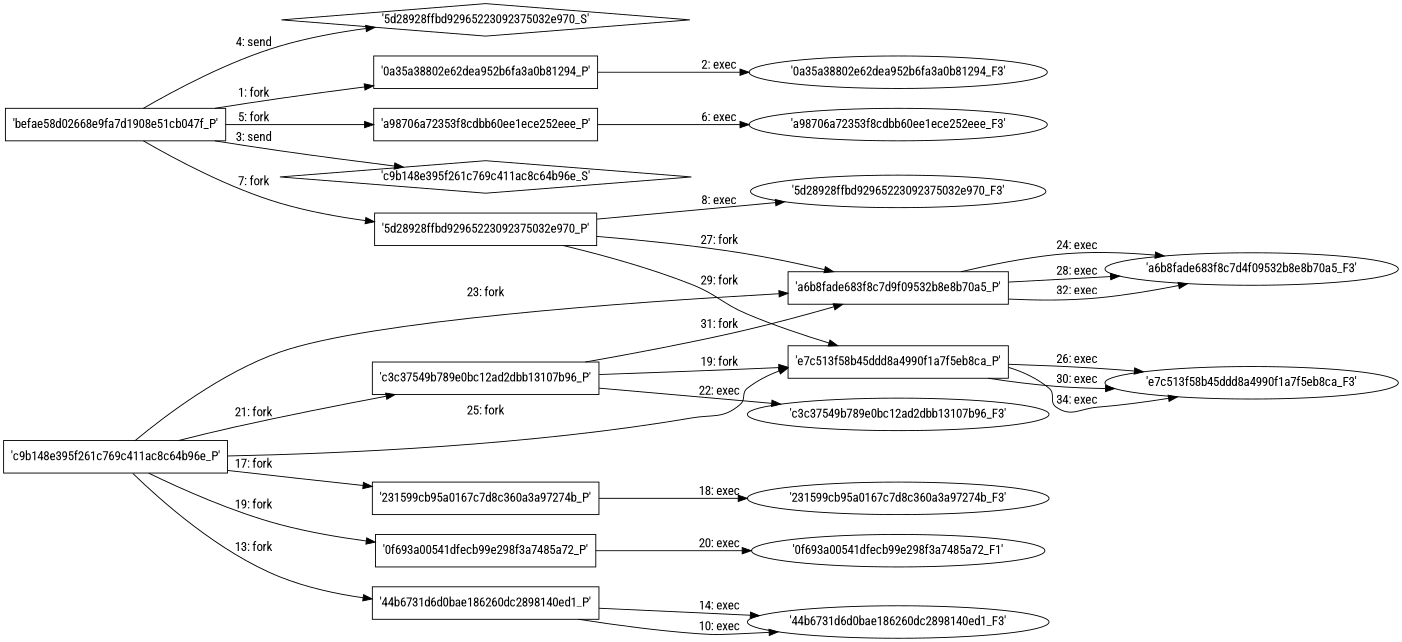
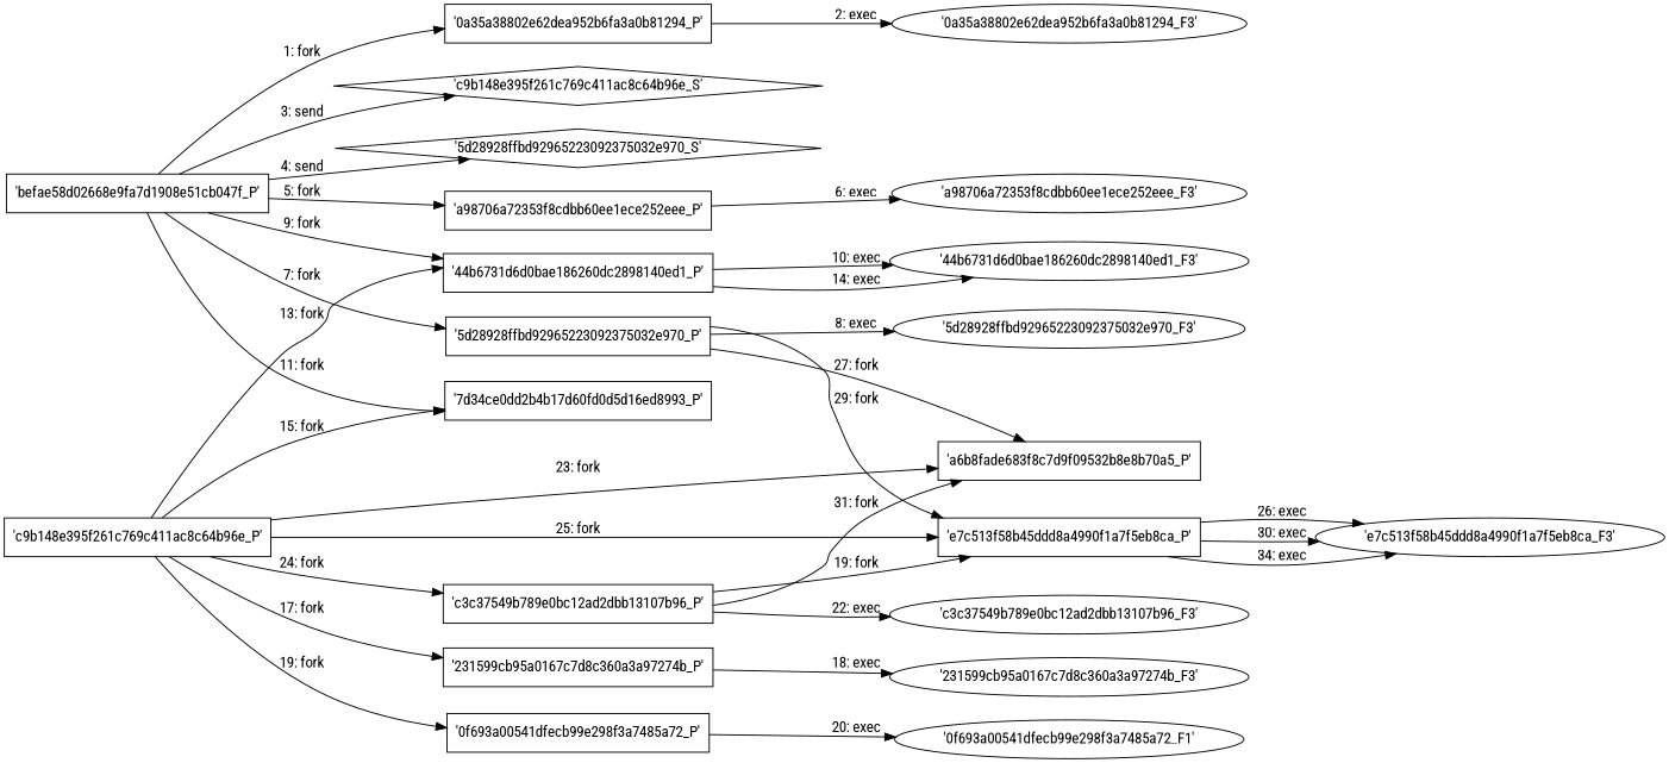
  digraph {
    engine=neato
    fixedsize=false
    fontname="Roboto Condensed"
    fontsize=10
    nodesep=0.3
    rankdir=LR
    ranksep=0
    splines=true
    node [fontname="Roboto Condensed" node_type=Process shape=box]
    edge [fontname="Roboto Condensed"]
    "'befae58d02668e9fa7d1908e51cb047f_P'"
    "'0a35a38802e62dea952b6fa3a0b81294_P'"
    "'c9b148e395f261c769c411ac8c64b96e_S'" [node_type=Socket shape=diamond]
    "'5d28928ffbd92965223092375032e970_S'" [node_type=Socket shape=diamond]
    "'a98706a72353f8cdbb60ee1ece252eee_P'"
    "'5d28928ffbd92965223092375032e970_P'"
    "'44b6731d6d0bae186260dc2898140ed1_P'"
+   "'7d34ce0dd2b4b17d60fd0d5d16ed8993_P'"
    "'0a35a38802e62dea952b6fa3a0b81294_F3'" [node_type=File shape=ellipse]
    "'a98706a72353f8cdbb60ee1ece252eee_F3'" [node_type=File shape=ellipse]
    "'5d28928ffbd92965223092375032e970_F3'" [node_type=File shape=ellipse]
    n12 [label="'a6b8fade683f8c7d9f09532b8e8b70a5_P'"]
    "'e7c513f58b45ddd8a4990f1a7f5eb8ca_P'"
    "'44b6731d6d0bae186260dc2898140ed1_F3'" [node_type=File shape=ellipse]
-   "'a6b8fade683f8c7d4f09532b8e8b70a5_F3'" [node_type=File shape=ellipse]
    "'e7c513f58b45ddd8a4990f1a7f5eb8ca_F3'" [node_type=File shape=ellipse]
    "'c9b148e395f261c769c411ac8c64b96e_P'"
    "'231599cb95a0167c7d8c360a3a97274b_P'"
    "'0f693a00541dfecb99e298f3a7485a72_P'"
    "'c3c37549b789e0bc12ad2dbb13107b96_P'"
    "'231599cb95a0167c7d8c360a3a97274b_F3'" [node_type=File shape=ellipse]
    "'0f693a00541dfecb99e298f3a7485a72_F1'" [node_type=File shape=ellipse]
    "'c3c37549b789e0bc12ad2dbb13107b96_F3'" [node_type=File shape=ellipse]
    "'befae58d02668e9fa7d1908e51cb047f_P'" -> "'0a35a38802e62dea952b6fa3a0b81294_P'" [label="1: fork"]
    "'befae58d02668e9fa7d1908e51cb047f_P'" -> "'c9b148e395f261c769c411ac8c64b96e_S'" [label="3: send"]
    "'befae58d02668e9fa7d1908e51cb047f_P'" -> "'5d28928ffbd92965223092375032e970_S'" [label="4: send"]
    "'befae58d02668e9fa7d1908e51cb047f_P'" -> "'a98706a72353f8cdbb60ee1ece252eee_P'" [label="5: fork"]
    "'befae58d02668e9fa7d1908e51cb047f_P'" -> "'5d28928ffbd92965223092375032e970_P'" [label="7: fork"]
+   "'befae58d02668e9fa7d1908e51cb047f_P'" -> "'44b6731d6d0bae186260dc2898140ed1_P'" [label="9: fork"]
+   "'befae58d02668e9fa7d1908e51cb047f_P'" -> "'7d34ce0dd2b4b17d60fd0d5d16ed8993_P'" [label="11: fork"]
    "'0a35a38802e62dea952b6fa3a0b81294_P'" -> "'0a35a38802e62dea952b6fa3a0b81294_F3'" [label="2: exec"]
    "'a98706a72353f8cdbb60ee1ece252eee_P'" -> "'a98706a72353f8cdbb60ee1ece252eee_F3'" [label="6: exec"]
    "'5d28928ffbd92965223092375032e970_P'" -> "'5d28928ffbd92965223092375032e970_F3'" [label="8: exec"]
    "'5d28928ffbd92965223092375032e970_P'" -> n12 [label="27: fork"]
    "'5d28928ffbd92965223092375032e970_P'" -> "'e7c513f58b45ddd8a4990f1a7f5eb8ca_P'" [label="29: fork"]
    "'44b6731d6d0bae186260dc2898140ed1_P'" -> "'44b6731d6d0bae186260dc2898140ed1_F3'" [label="10: exec"]
    "'44b6731d6d0bae186260dc2898140ed1_P'" -> "'44b6731d6d0bae186260dc2898140ed1_F3'" [label="14: exec"]
-   n12 -> "'a6b8fade683f8c7d4f09532b8e8b70a5_F3'" [label="24: exec"]
-   n12 -> "'a6b8fade683f8c7d4f09532b8e8b70a5_F3'" [label="28: exec"]
-   n12 -> "'a6b8fade683f8c7d4f09532b8e8b70a5_F3'" [label="32: exec"]
    "'e7c513f58b45ddd8a4990f1a7f5eb8ca_P'" -> "'e7c513f58b45ddd8a4990f1a7f5eb8ca_F3'" [label="26: exec"]
    "'e7c513f58b45ddd8a4990f1a7f5eb8ca_P'" -> "'e7c513f58b45ddd8a4990f1a7f5eb8ca_F3'" [label="30: exec"]
    "'e7c513f58b45ddd8a4990f1a7f5eb8ca_P'" -> "'e7c513f58b45ddd8a4990f1a7f5eb8ca_F3'" [label="34: exec"]
    "'c9b148e395f261c769c411ac8c64b96e_P'" -> "'44b6731d6d0bae186260dc2898140ed1_P'" [label="13: fork"]
+   "'c9b148e395f261c769c411ac8c64b96e_P'" -> "'7d34ce0dd2b4b17d60fd0d5d16ed8993_P'" [label="15: fork"]
    "'c9b148e395f261c769c411ac8c64b96e_P'" -> n12 [label="23: fork"]
    "'c9b148e395f261c769c411ac8c64b96e_P'" -> "'e7c513f58b45ddd8a4990f1a7f5eb8ca_P'" [label="25: fork"]
    "'c9b148e395f261c769c411ac8c64b96e_P'" -> "'231599cb95a0167c7d8c360a3a97274b_P'" [label="17: fork"]
    "'c9b148e395f261c769c411ac8c64b96e_P'" -> "'0f693a00541dfecb99e298f3a7485a72_P'" [label="19: fork"]
-   "'c9b148e395f261c769c411ac8c64b96e_P'" -> "'c3c37549b789e0bc12ad2dbb13107b96_P'" [label="21: fork"]
+   "'c9b148e395f261c769c411ac8c64b96e_P'" -> "'c3c37549b789e0bc12ad2dbb13107b96_P'" [label="24: fork"]
    "'231599cb95a0167c7d8c360a3a97274b_P'" -> "'231599cb95a0167c7d8c360a3a97274b_F3'" [label="18: exec"]
    "'0f693a00541dfecb99e298f3a7485a72_P'" -> "'0f693a00541dfecb99e298f3a7485a72_F1'" [label="20: exec"]
    "'c3c37549b789e0bc12ad2dbb13107b96_P'" -> n12 [label="31: fork"]
    "'c3c37549b789e0bc12ad2dbb13107b96_P'" -> "'e7c513f58b45ddd8a4990f1a7f5eb8ca_P'" [label="19: fork"]
    "'c3c37549b789e0bc12ad2dbb13107b96_P'" -> "'c3c37549b789e0bc12ad2dbb13107b96_F3'" [label="22: exec"]
  }
